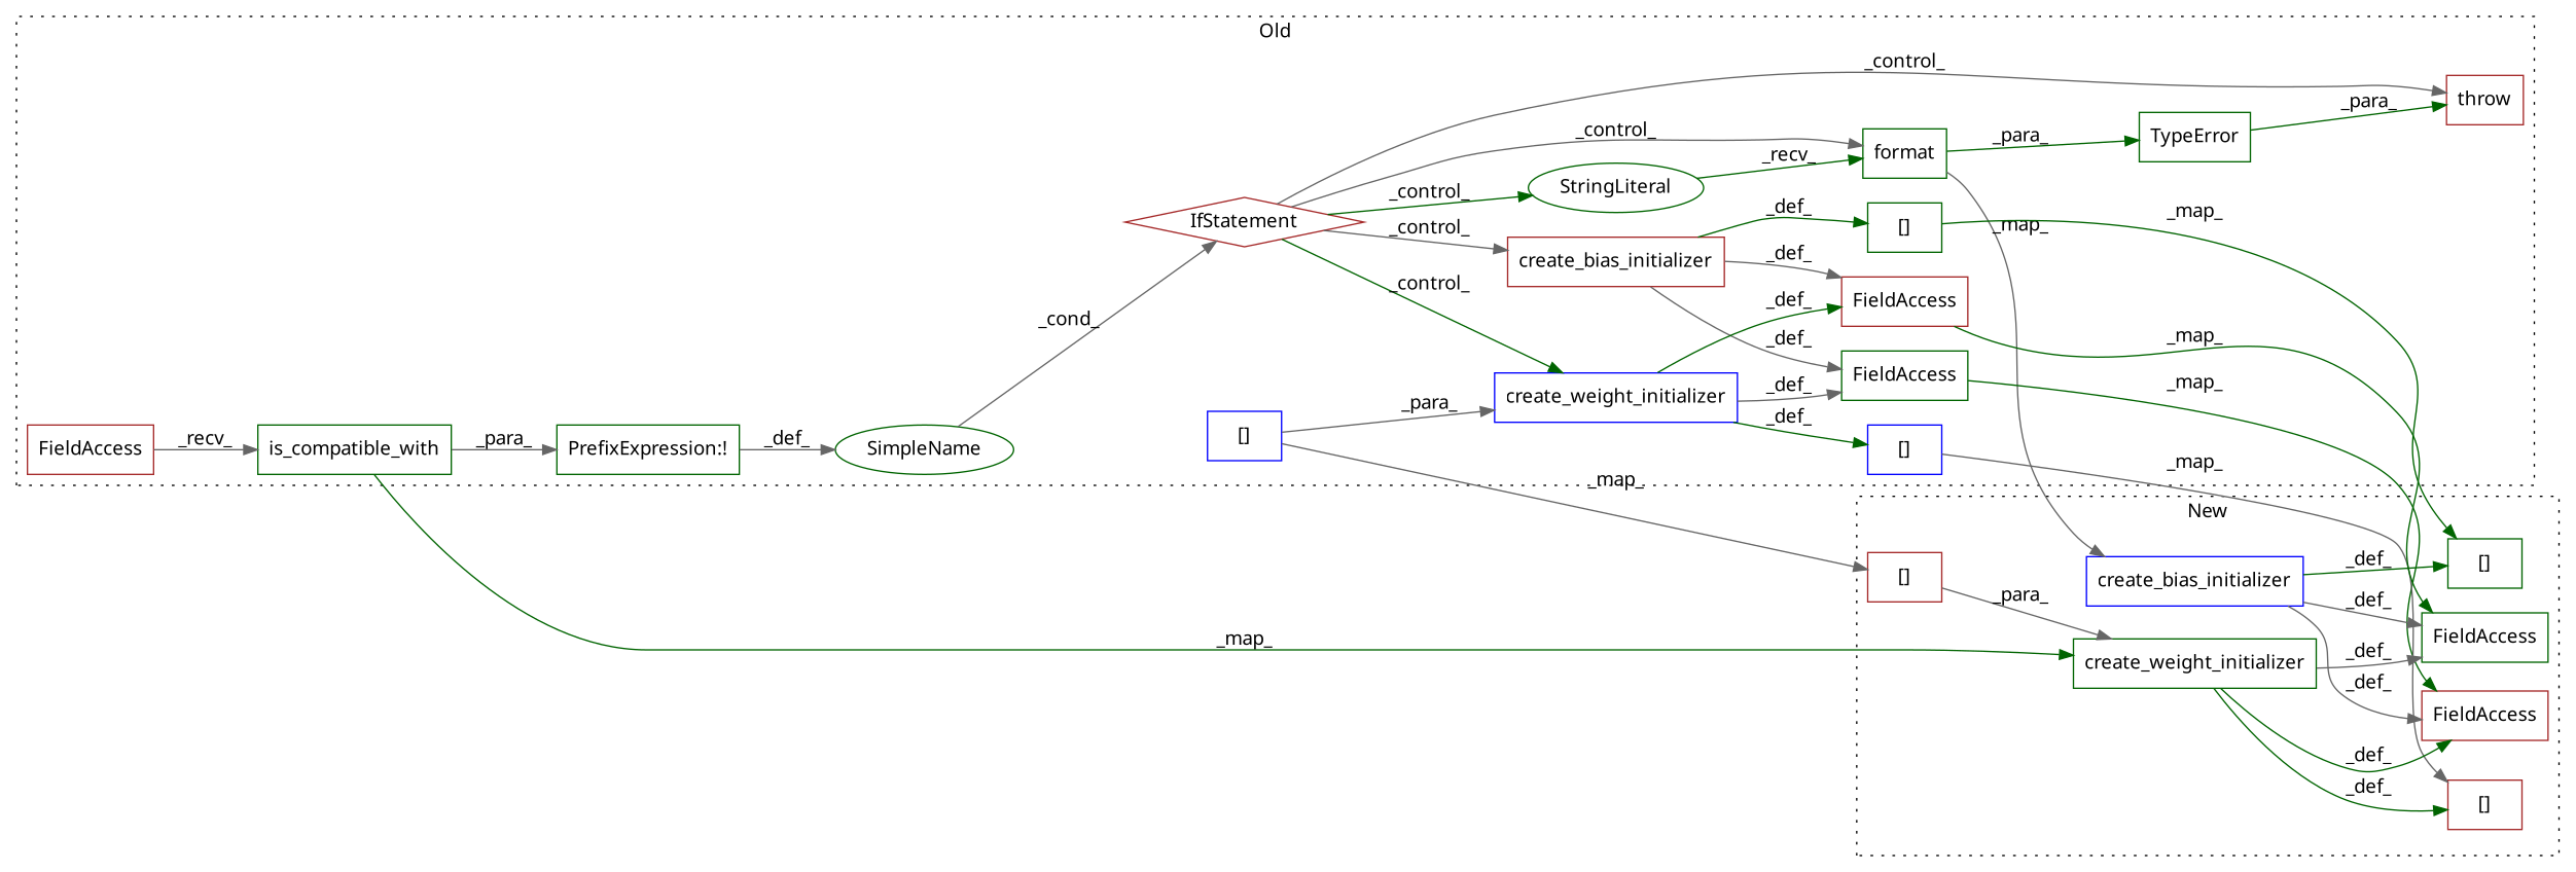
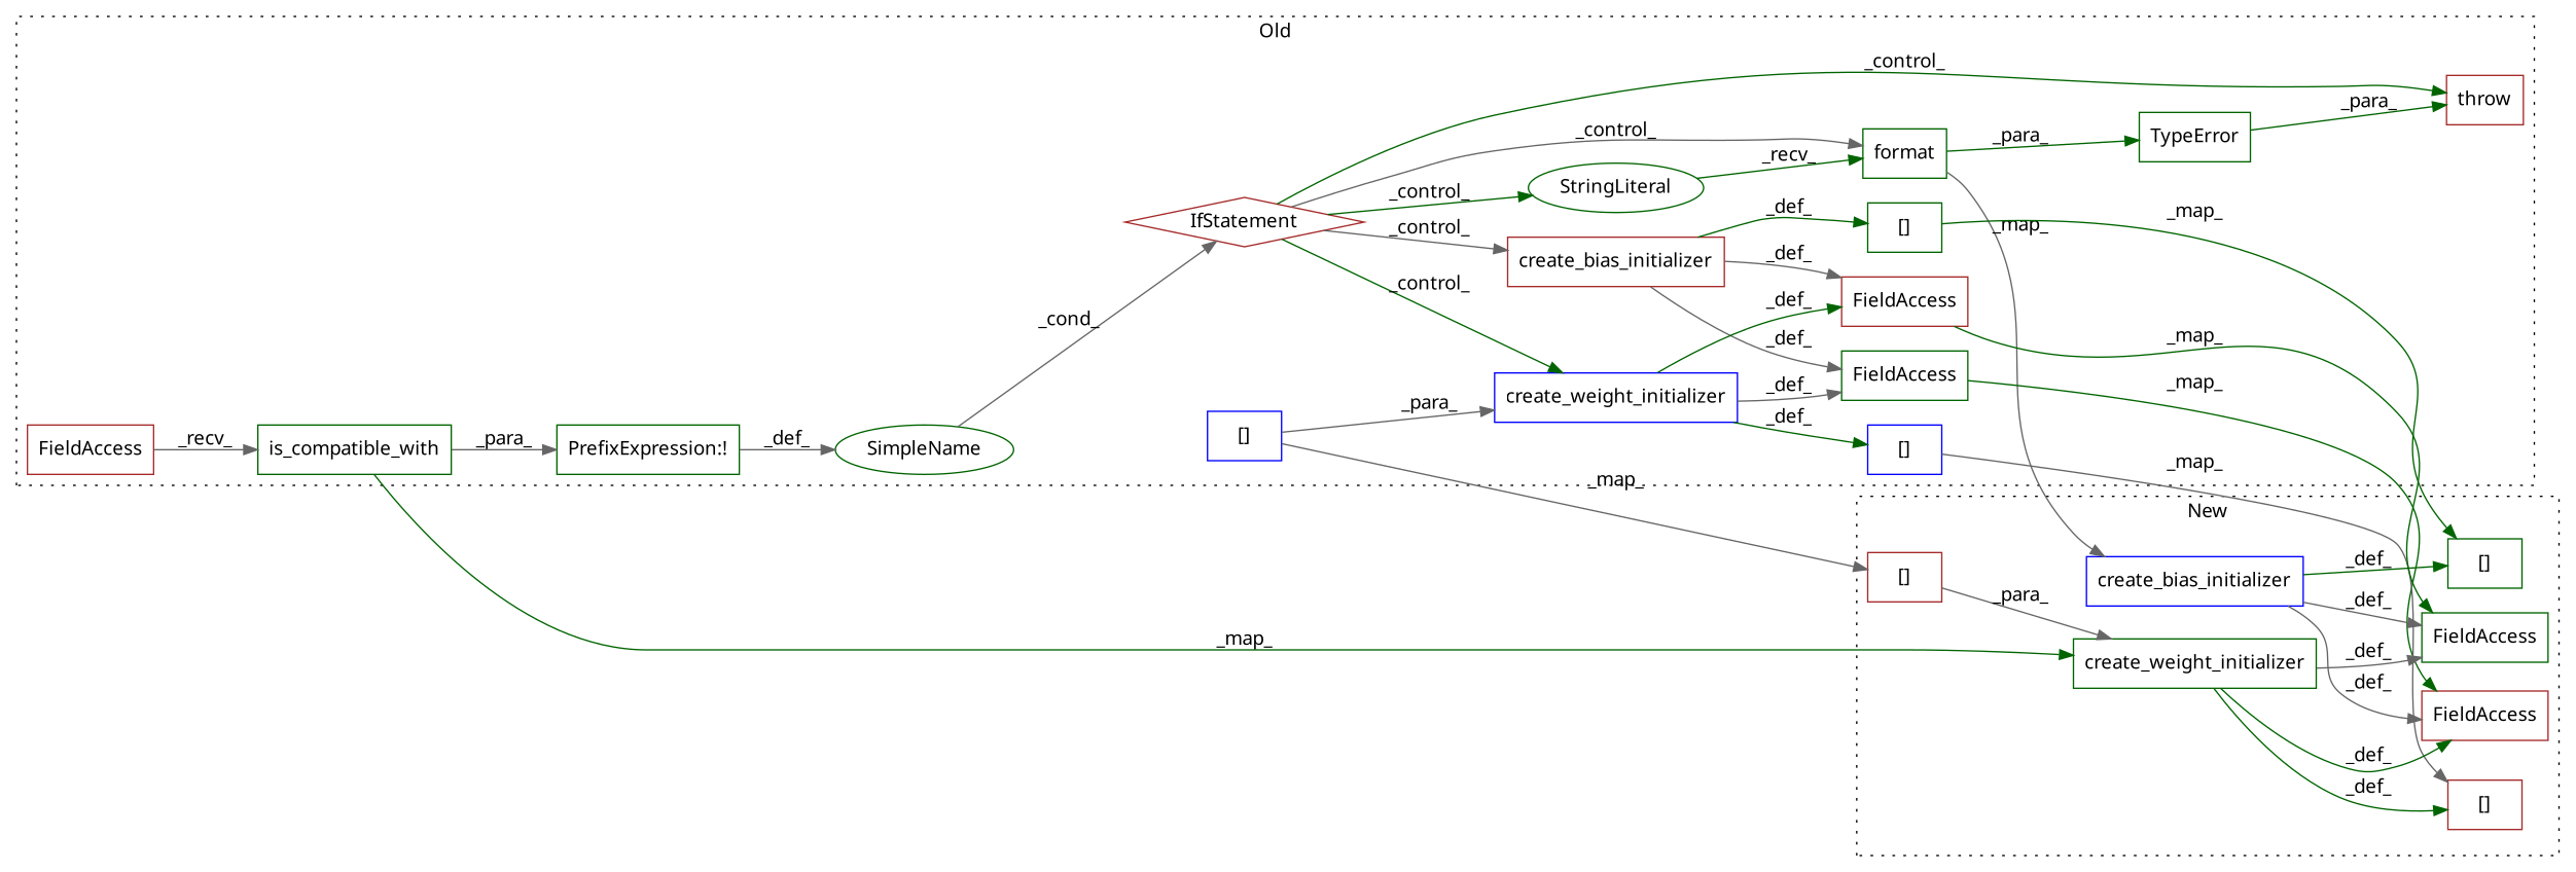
  digraph {
    fontname="Noto Sans"
    rankdir=LR
    node [a=32 color=darkgreen fontname="Noto Sans" l="19,1" shape=box]
    edge [color=gray40 fontname="Noto Sans"]
    n1 [l="7,1" label=format s="55265,55284"]
    n2 [a=42 label=SimpleName shape=ellipse l=""]
    n3 [a=53 color=brown l=6 label=throw s=55196]
    n4 [a=38 l=1 label="PrefixExpression:!" s=55134]
    n5 [color=brown l="24,1" label=create_bias_initializer s="55771,55805"]
    n6 [a=2 label="[]" s="55747,55769"]
    n7 [a=25 color=brown l="4,2" label=IfStatement s="55130,55186" shape=diamond]
    n8 [l="10,1" label=TypeError s="55202,55285"]
    n9 [color=blue l="26,1" label=create_weight_initializer s="55610,55667"]
    n10 [a=45 l=52 label=StringLiteral s=55212 shape=ellipse]
    n11 [a=22 l=7 label=FieldAccess s=55818]
    n12 [label=is_compatible_with s="55154,55185"]
    n13 [a=2 color=blue label="[]" s="55586,55608"]
    n14 [a=22 color=brown l=18 label=FieldAccess s=55135]
    n15 [a=22 color=brown l=7 label=FieldAccess s=56084]
    n16 [a=2 color=blue l="13,1" label="[]" s="55636,55666"]
    n17 [color=blue l="24,1" label=create_bias_initializer s="55442,55489"]
    n18 [a=2 label="[]" s="55418,55440"]
    n19 [a=22 color=brown l=7 label=FieldAccess s=55502]
    n20 [l="26,1" label=create_weight_initializer s="55268,55338"]
    n21 [a=2 color=brown label="[]" s="55244,55266"]
    n22 [a=22 l=7 label=FieldAccess s=55781]
    n23 [a=2 color=brown l="13,1" label="[]" s="55294,55324"]
    subgraph cluster_1 {
      label=Old
      style=dotted
      n1
      n2
      n3
      n4
      n5
      n6
      n7
      n8
      n9
      n10
      n11
      n12
      n13
      n14
      n15
      n16
    }
    subgraph cluster_2 {
      label=New
      style=dotted
      n17
      n18
      n19
      n20
      n21
      n22
      n23
    }
    n1 -> n8 [color=darkgreen label=_para_]
    n1 -> n17 [label=_map_]
    n2 -> n7 [label=_cond_]
    n4 -> n2 [label=_def_]
    n5 -> n6 [color=darkgreen label=_def_]
    n5 -> n11 [label=_def_]
    n5 -> n15 [label=_def_]
    n6 -> n18 [color=darkgreen label=_map_]
    n7 -> n1 [label=_control_]
-   n7 -> n3 [label=_control_]
+   n7 -> n3 [color=darkgreen label=_control_]
    n7 -> n5 [label=_control_]
    n7 -> n9 [color=darkgreen label=_control_]
    n7 -> n10 [color=darkgreen label=_control_]
    n8 -> n3 [color=darkgreen label=_para_]
    n9 -> n11 [label=_def_]
    n9 -> n13 [color=darkgreen label=_def_]
    n9 -> n15 [color=darkgreen label=_def_]
    n10 -> n1 [color=darkgreen label=_recv_]
    n11 -> n19 [color=darkgreen label=_map_]
    n12 -> n4 [label=_para_]
    n12 -> n20 [color=darkgreen label=_map_]
    n13 -> n21 [label=_map_]
    n14 -> n12 [label=_recv_]
    n15 -> n22 [color=darkgreen label=_map_]
    n16 -> n9 [label=_para_]
    n16 -> n23 [label=_map_]
    n17 -> n18 [color=darkgreen label=_def_]
    n17 -> n19 [label=_def_]
    n17 -> n22 [label=_def_]
    n20 -> n19 [color=darkgreen label=_def_]
    n20 -> n21 [color=darkgreen label=_def_]
    n20 -> n22 [label=_def_]
    n23 -> n20 [label=_para_]
  }
